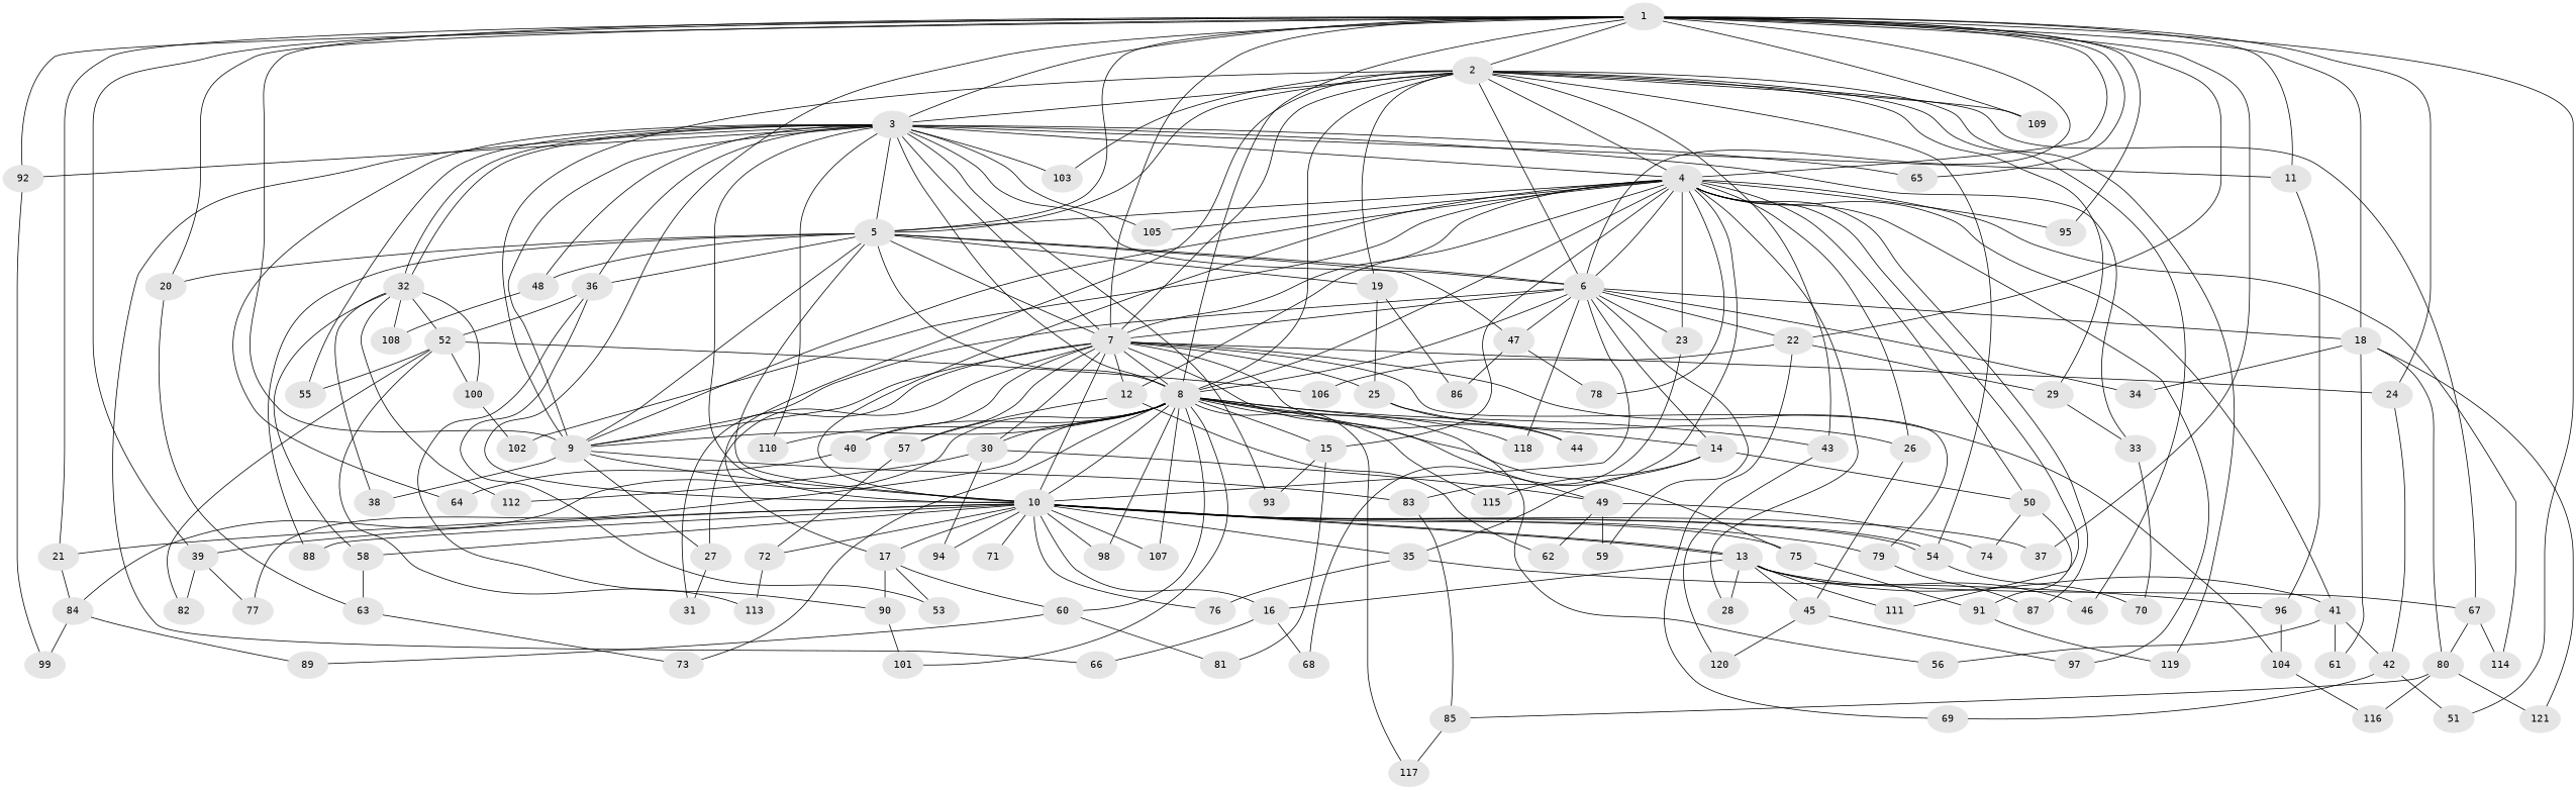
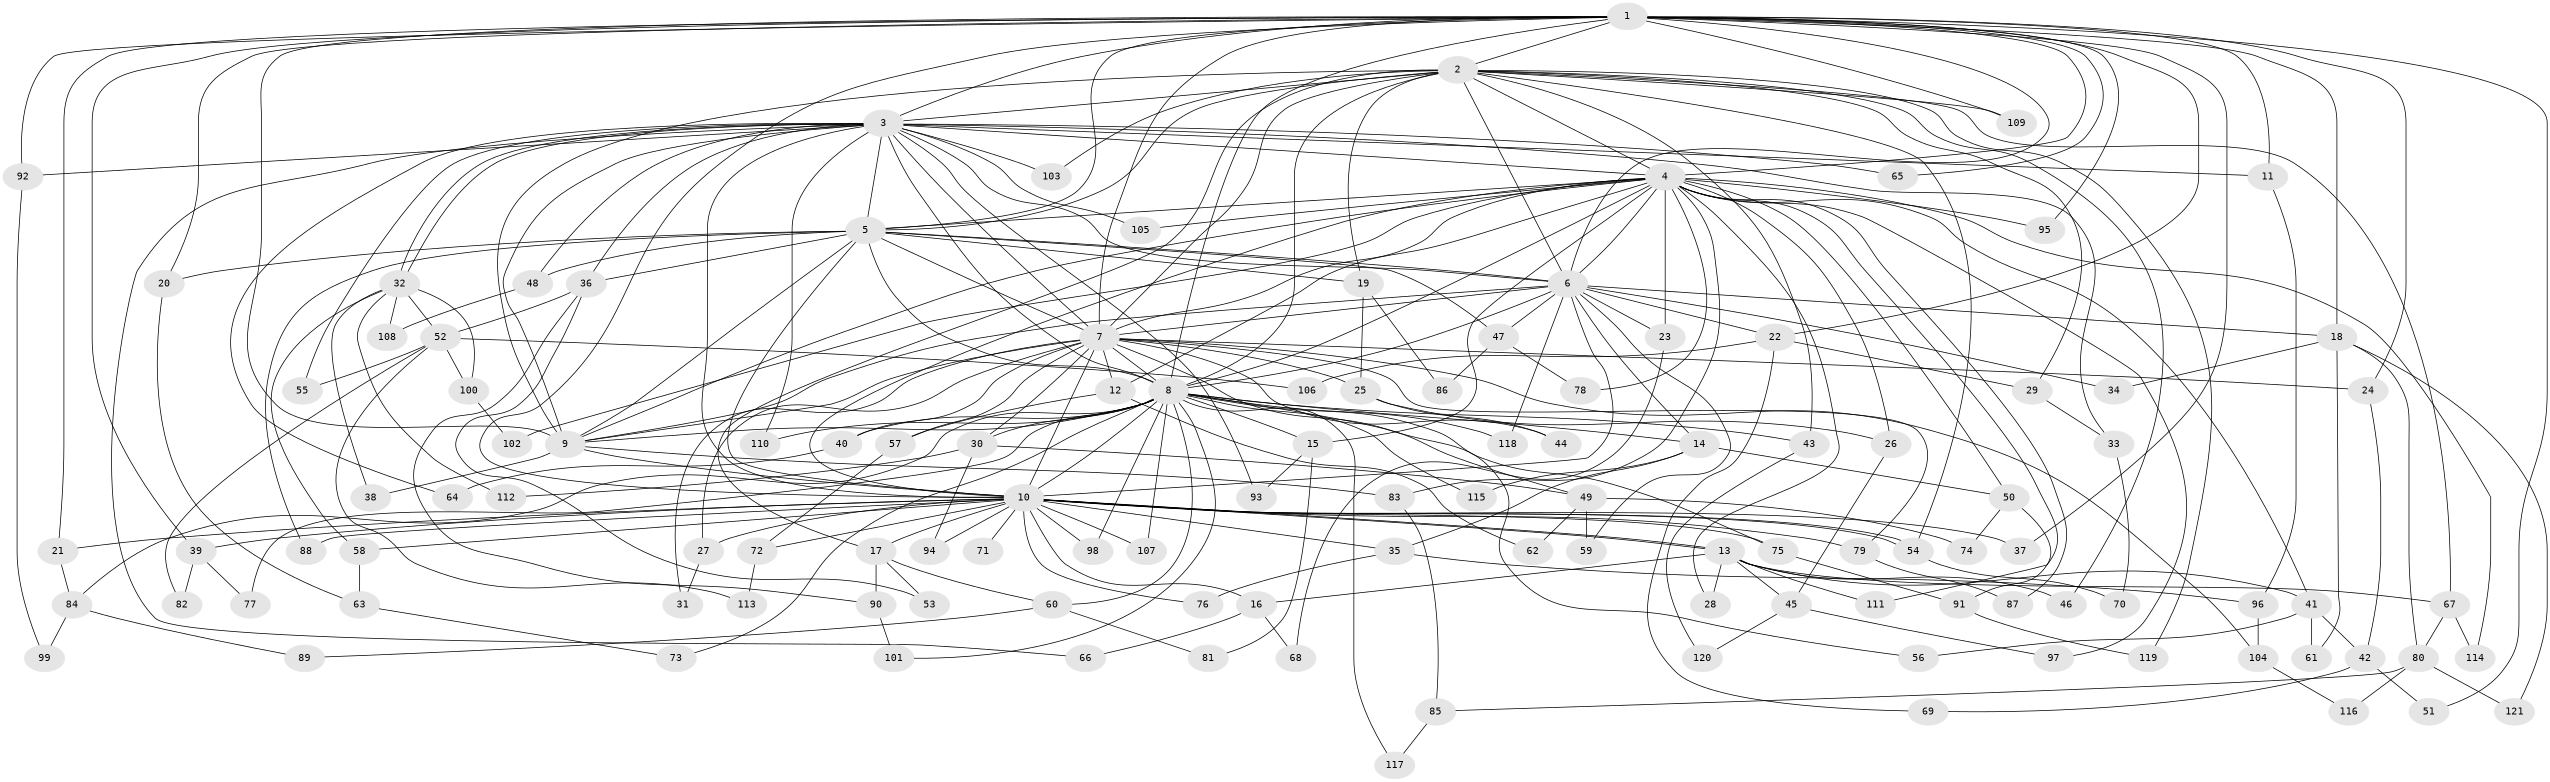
  graph {
    fontname="DejaVu Sans Mono"
    node [color=gray90 fontname="DejaVu Sans Mono" style=filled]
    edge [fontname="DejaVu Sans Mono"]
    1
    2
    3
    4
    5
    6
    7
    8
    9
    10
    11
    18
    20
    21
    22
    24
    37
    39
    51
    65
    92
    95
    109
    17
    19
    29
    43
    46
    67
    103
    119
    54
    32
    33
    36
    48
    55
    64
    66
    93
    105
    110
    12
    15
    23
    26
    28
    41
    50
    78
    83
    87
    97
    102
    111
    114
    47
    88
    14
    34
    59
    118
    25
    27
    30
    31
    40
    44
    56
    57
    79
    104
    49
    60
    73
    75
    77
    84
    98
    101
    107
    115
    117
    38
    13
    16
    35
    58
    71
    72
    76
    94
    96
    61
    80
    121
    63
    69
    106
    42
    82
    99
    53
    90
    86
    120
    112
    52
    100
    108
    70
    62
    81
    68
    45
    74
    91
    85
    116
    89
    113
    1 -- 2
    1 -- 3
    1 -- 4
    1 -- 5
    1 -- 6
    1 -- 7
    1 -- 8
    1 -- 9
    1 -- 10
    1 -- 11
    1 -- 18
    1 -- 20
    1 -- 21
    1 -- 22
    1 -- 24
    1 -- 37
    1 -- 39
    1 -- 51
    1 -- 65
    1 -- 92
    1 -- 95
    1 -- 109
    2 -- 3
    2 -- 4
    2 -- 5
    2 -- 6
    2 -- 7
    2 -- 8
    2 -- 9
    2 -- 109
    2 -- 17
    2 -- 19
    2 -- 29
    2 -- 43
    2 -- 46
    2 -- 67
    2 -- 103
    2 -- 119
    2 -- 54
    3 -- 4
    3 -- 5
    3 -- 6
    3 -- 7
    3 -- 8
    3 -- 9
    3 -- 10
    3 -- 11
    3 -- 65
    3 -- 92
    3 -- 103
    3 -- 32
    3 -- 32
    3 -- 33
    3 -- 36
    3 -- 48
    3 -- 55
    3 -- 64
    3 -- 66
    3 -- 93
    3 -- 105
    3 -- 110
    4 -- 5
    4 -- 6
    4 -- 7
    4 -- 8
    4 -- 9
    4 -- 10
    4 -- 95
    4 -- 105
    4 -- 12
    4 -- 15
    4 -- 23
    4 -- 26
    4 -- 28
    4 -- 41
    4 -- 50
    4 -- 78
    4 -- 83
    4 -- 87
    4 -- 97
    4 -- 102
    4 -- 111
    4 -- 114
    5 -- 6
    5 -- 7
    5 -- 8
    5 -- 9
    5 -- 10
    5 -- 20
    5 -- 19
    5 -- 36
    5 -- 48
    5 -- 47
    5 -- 88
    6 -- 7
    6 -- 8
    6 -- 9
    6 -- 10
    6 -- 18
    6 -- 22
    6 -- 23
    6 -- 47
    6 -- 14
    6 -- 34
    6 -- 59
    6 -- 118
    7 -- 8
    7 -- 9
    7 -- 10
    7 -- 24
    7 -- 12
    7 -- 25
    7 -- 27
    7 -- 30
    7 -- 31
    7 -- 40
    7 -- 44
    7 -- 56
    7 -- 57
    7 -- 79
    7 -- 104
    8 -- 9
    8 -- 10
    8 -- 43
    8 -- 110
    8 -- 15
    8 -- 14
    8 -- 118
    8 -- 30
    8 -- 40
    8 -- 49
    8 -- 60
    8 -- 73
    8 -- 75
    8 -- 77
    8 -- 84
    8 -- 98
    8 -- 101
    8 -- 107
    8 -- 115
    8 -- 117
    9 -- 10
    9 -- 83
    9 -- 38
    10 -- 21
    10 -- 37
    10 -- 39
    10 -- 17
    10 -- 54
    10 -- 54
    10 -- 88
-   9 -- 27
+   10 -- 27
    10 -- 79
    10 -- 75
    10 -- 98
    10 -- 107
    10 -- 13
    10 -- 13
    10 -- 16
    10 -- 35
    10 -- 58
    10 -- 71
    10 -- 72
    10 -- 76
    10 -- 94
    11 -- 96
    18 -- 34
    18 -- 61
    18 -- 80
    18 -- 121
    20 -- 63
    21 -- 84
    22 -- 29
    22 -- 69
    22 -- 106
    24 -- 42
    39 -- 77
    39 -- 82
    92 -- 99
    17 -- 60
    17 -- 53
    17 -- 90
    19 -- 25
    19 -- 86
    29 -- 33
    43 -- 120
    67 -- 114
    67 -- 80
    54 -- 70
    32 -- 38
    32 -- 58
    32 -- 112
    32 -- 52
    32 -- 100
    32 -- 108
    33 -- 70
    36 -- 53
    36 -- 90
    36 -- 52
    48 -- 108
    12 -- 57
    12 -- 62
    15 -- 93
    15 -- 81
    23 -- 68
    26 -- 45
    41 -- 56
    41 -- 61
    41 -- 42
    50 -- 74
    50 -- 91
    83 -- 85
    47 -- 78
    47 -- 86
    14 -- 50
    14 -- 115
    14 -- 35
    25 -- 26
    25 -- 44
    27 -- 31
    30 -- 49
    30 -- 94
    30 -- 112
    40 -- 64
    57 -- 72
    79 -- 87
    104 -- 116
    49 -- 59
    49 -- 62
    49 -- 74
    60 -- 81
    60 -- 89
    75 -- 91
    84 -- 99
    84 -- 89
    13 -- 46
    13 -- 67
    13 -- 28
    13 -- 41
    13 -- 111
    13 -- 16
    13 -- 45
    16 -- 66
    16 -- 68
    35 -- 76
    35 -- 96
    58 -- 63
    72 -- 113
    96 -- 104
    80 -- 121
    80 -- 85
    80 -- 116
    63 -- 73
    42 -- 51
    42 -- 69
    90 -- 101
    52 -- 55
    52 -- 106
    52 -- 82
    52 -- 100
    52 -- 113
    100 -- 102
    45 -- 97
    45 -- 120
    91 -- 119
    85 -- 117
  }
